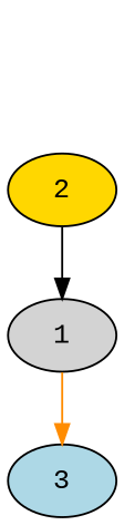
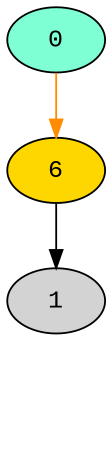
  digraph {
    fontname="Liberation Mono"
    node [fontname="Liberation Mono" style=filled]
    edge [color=darkorange fontname="Liberation Mono"]
-   2 [fillcolor=gold]
+   0 [fillcolor=aquamarine]
+   2 [fillcolor=gold label=6]
    1 [fillcolor=lightgrey]
-   3 [fillcolor=lightblue]
+   0 -> 2
    2 -> 1 [color=black]
-   1 -> 3
  }
